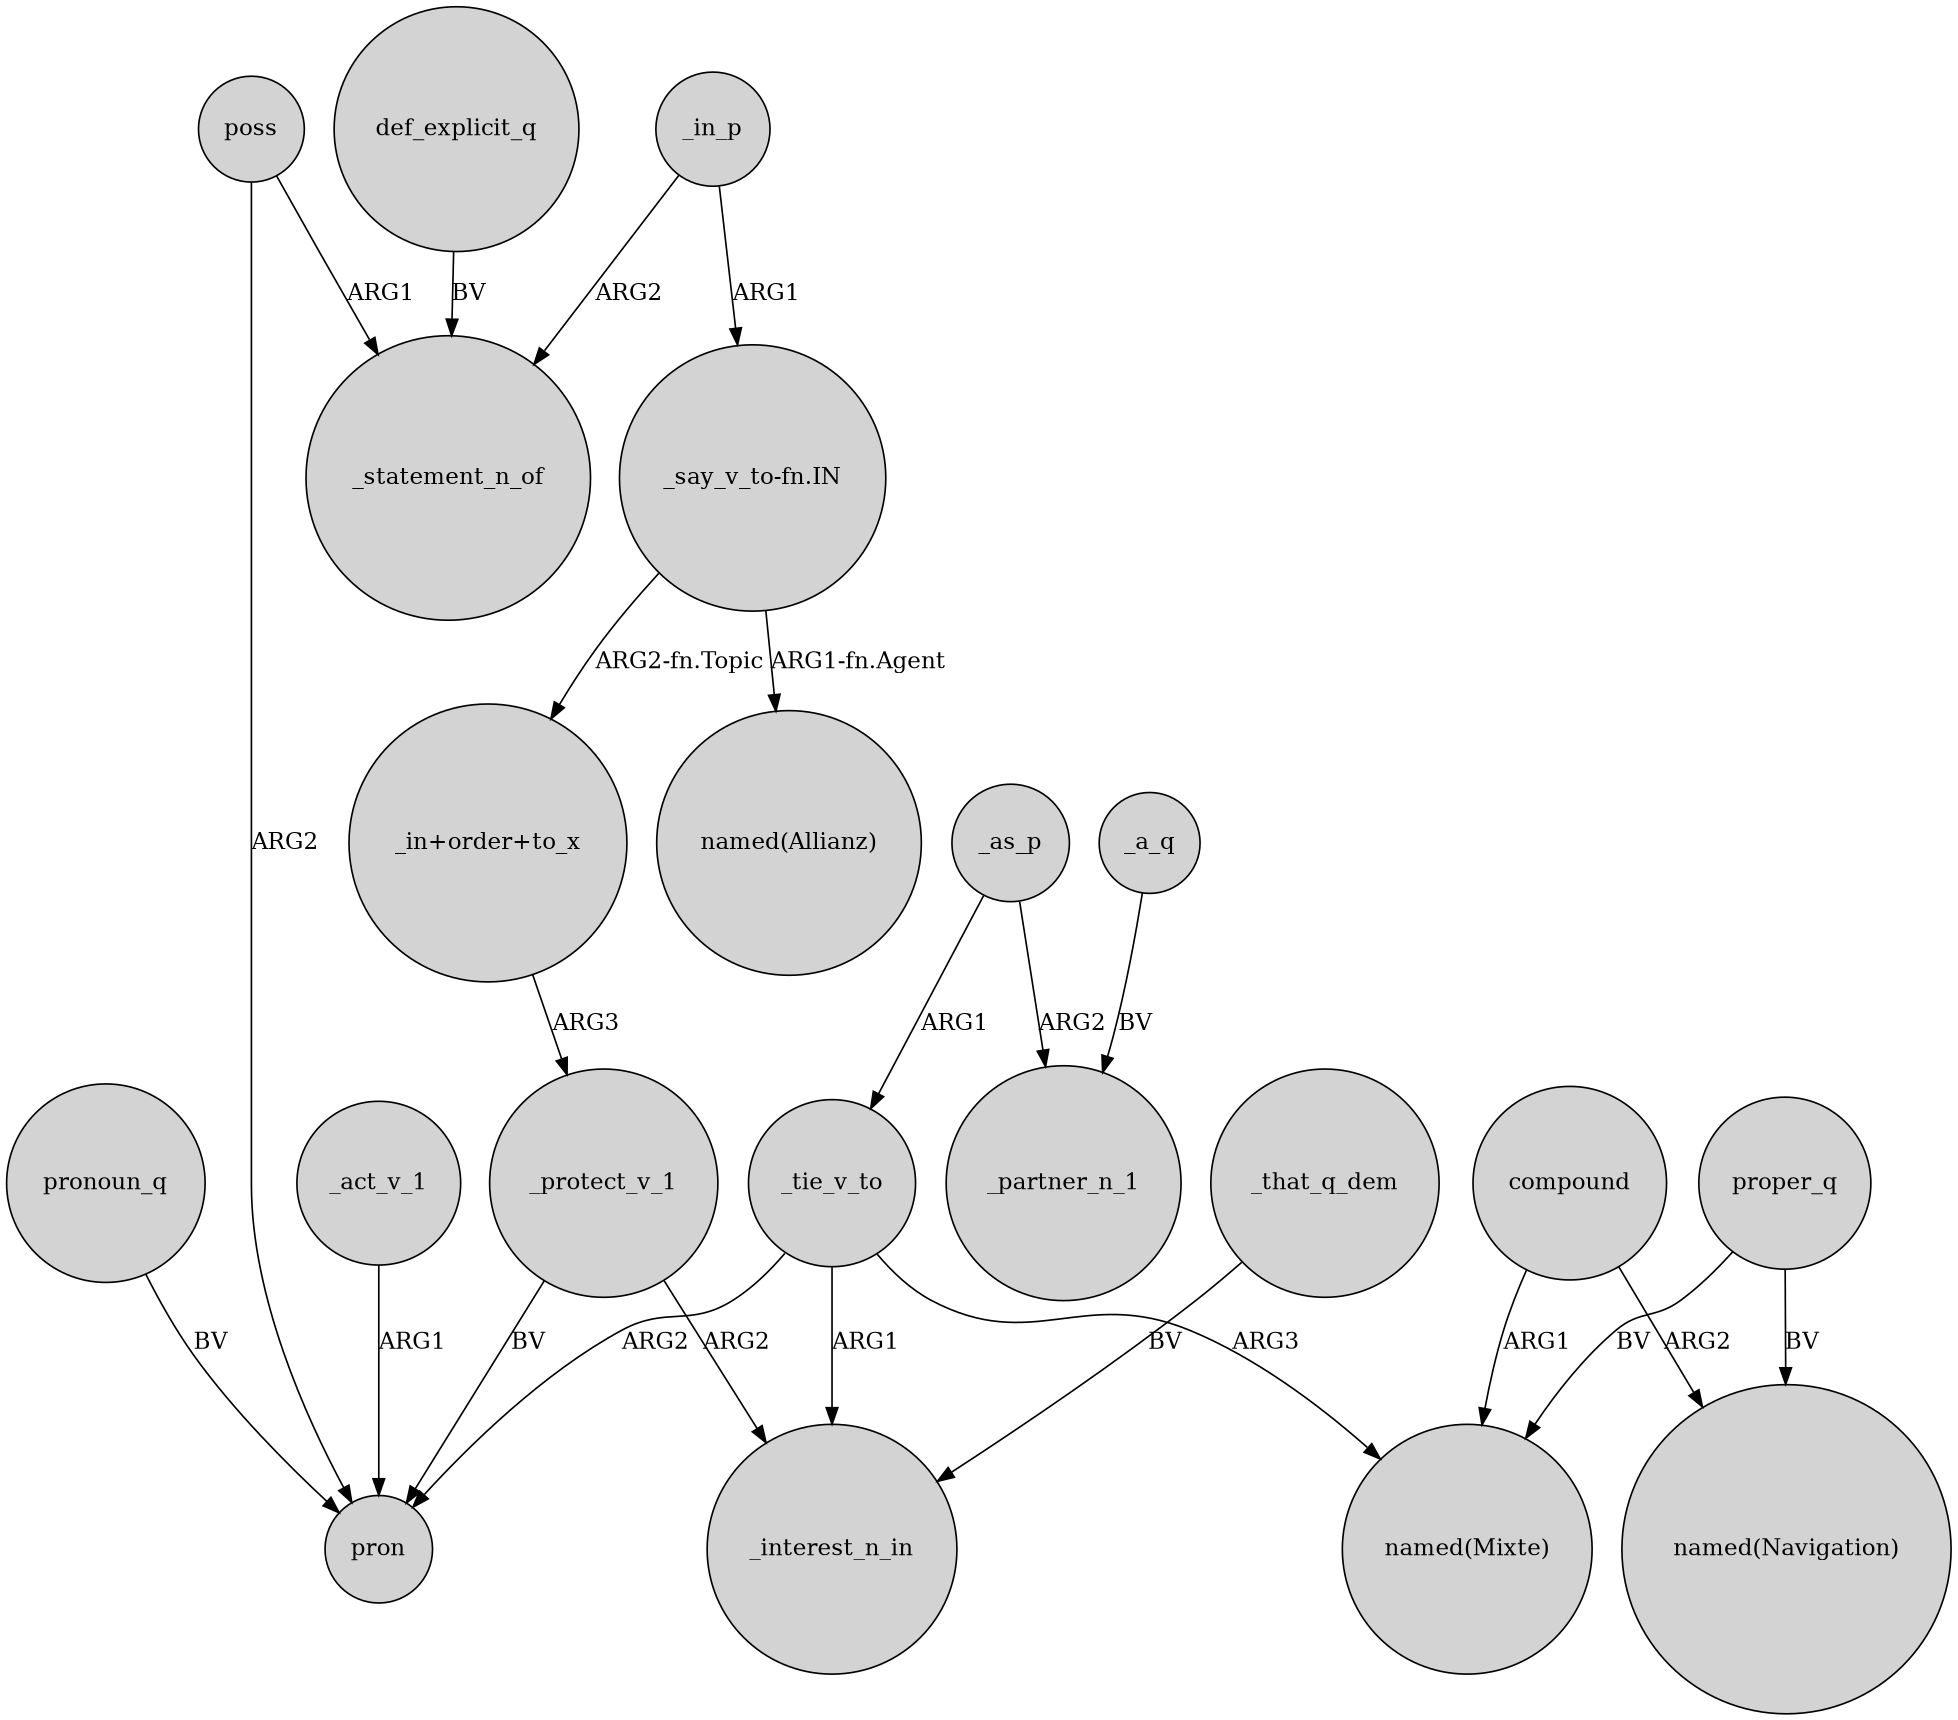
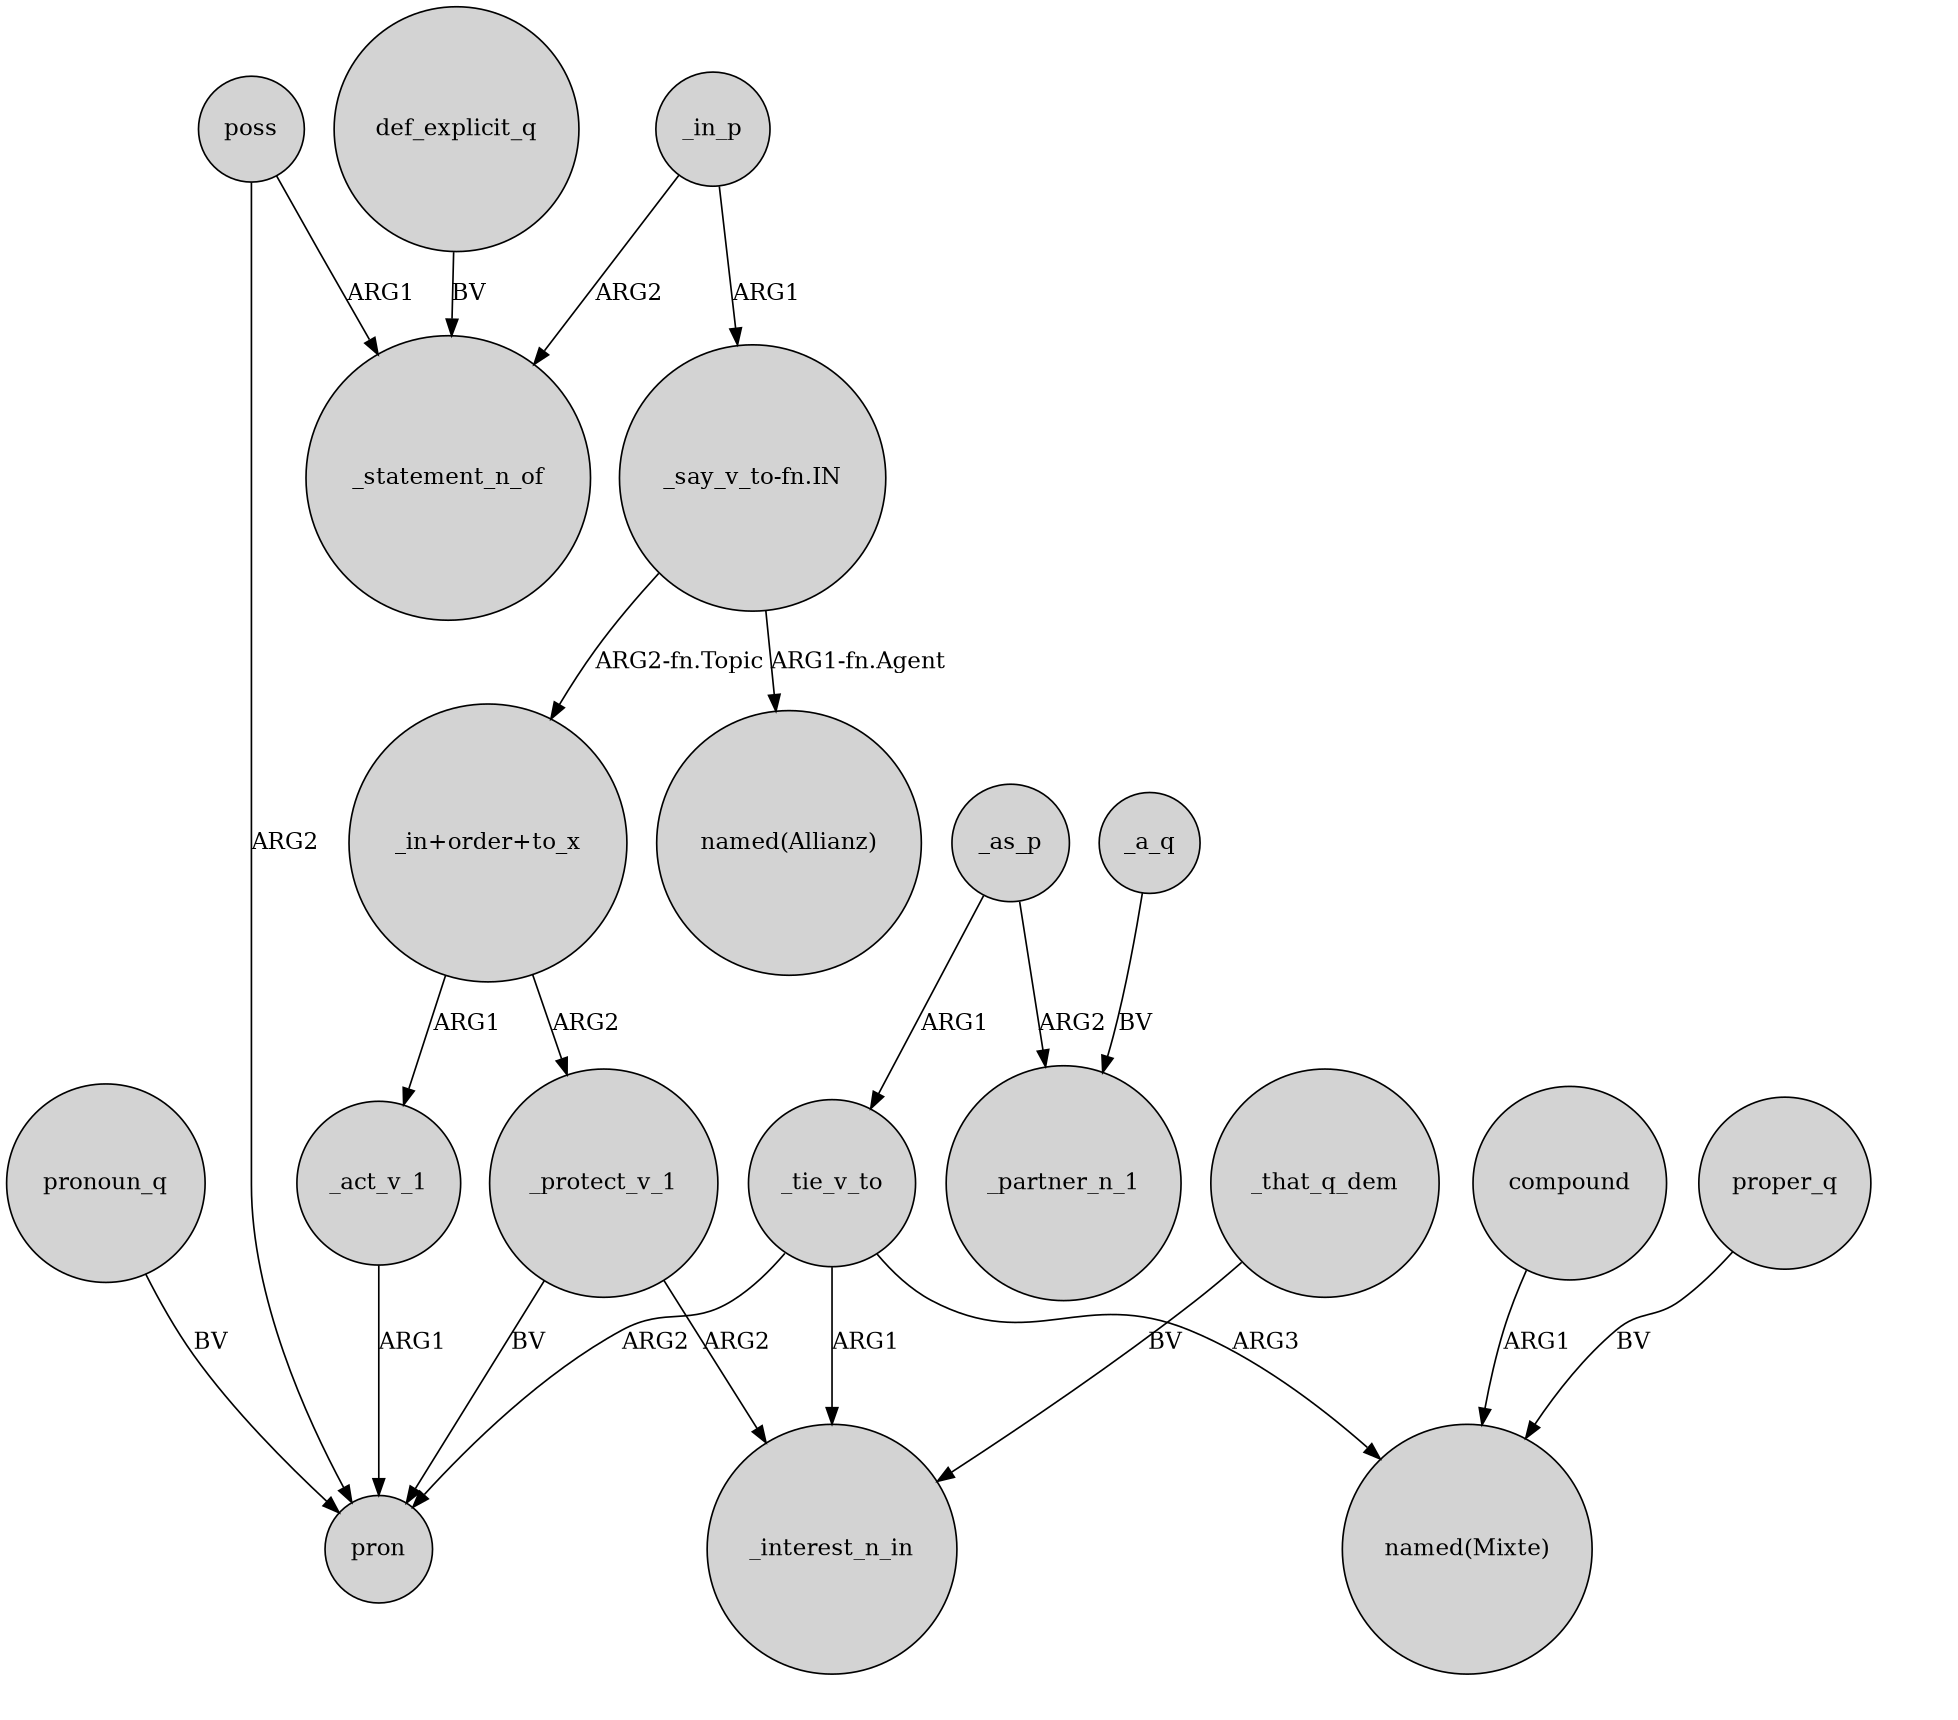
  digraph {
    node [shape=circle style=filled]
    poss
    pron
    _statement_n_of
    _in_p
    "_say_v_to-fn.IN"
    "_in+order+to_x"
    "named(Allianz)"
    _protect_v_1
    _act_v_1
    _interest_n_in
    _a_q
    _partner_n_1
    compound
    "named(Mixte)"
-   "named(Navigation)"
    _that_q_dem
    _as_p
    _tie_v_to
    proper_q
    pronoun_q
    def_explicit_q
    poss -> pron [label=ARG2]
    poss -> _statement_n_of [label=ARG1]
    _in_p -> _statement_n_of [label=ARG2]
    _in_p -> "_say_v_to-fn.IN" [label=ARG1]
    "_say_v_to-fn.IN" -> "_in+order+to_x" [label="ARG2-fn.Topic"]
    "_say_v_to-fn.IN" -> "named(Allianz)" [label="ARG1-fn.Agent"]
-   "_in+order+to_x" -> _protect_v_1 [label=ARG3]
+   "_in+order+to_x" -> _protect_v_1 [label=ARG2]
+   "_in+order+to_x" -> _act_v_1 [label=ARG1]
    _protect_v_1 -> pron [label=BV]
    _protect_v_1 -> _interest_n_in [label=ARG2]
    _act_v_1 -> pron [label=ARG1]
    _a_q -> _partner_n_1 [label=BV]
    compound -> "named(Mixte)" [label=ARG1]
-   compound -> "named(Navigation)" [label=ARG2]
    _that_q_dem -> _interest_n_in [label=BV]
    _as_p -> _partner_n_1 [label=ARG2]
    _as_p -> _tie_v_to [label=ARG1]
    _tie_v_to -> pron [label=ARG2]
    _tie_v_to -> _interest_n_in [label=ARG1]
    _tie_v_to -> "named(Mixte)" [label=ARG3]
    proper_q -> "named(Mixte)" [label=BV]
-   proper_q -> "named(Navigation)" [label=BV]
    pronoun_q -> pron [label=BV]
    def_explicit_q -> _statement_n_of [label=BV]
  }
